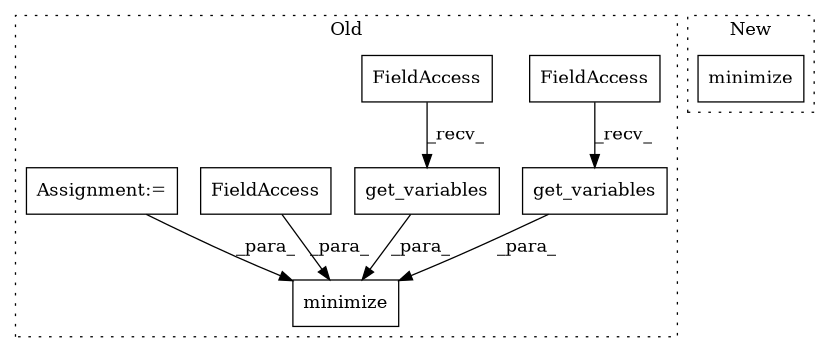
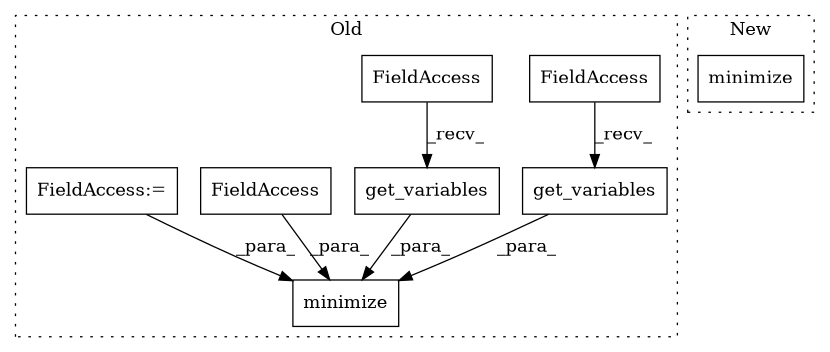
  digraph {
    node [a=32 l=15 shape=box]
    n1 [label=get_variables s=5562]
    n2 [a=22 l=19 label=FieldAccess s=5542]
    n3 [l="9,1" label=minimize s="5518,5676"]
    n4 [label=get_variables s=5626]
    n5 [a=22 l=12 label=FieldAccess s=5613]
    n6 [a=22 l=13 label=FieldAccess s=5527]
-   n7 [a=7 l=1 label="Assignment:=" s=5321]
+   n7 [a=7 l=1 label="FieldAccess:=" s=5321]
    n8 [l="9,1" label=minimize s="6806,6824"]
    subgraph cluster_1 {
      label=Old
      style=dotted
      n1
      n2
      n3
      n4
      n5
      n6
      n7
    }
    subgraph cluster_2 {
      label=New
      style=dotted
      n8
    }
    n1 -> n3 [label=_para_]
    n2 -> n1 [label=_recv_]
    n4 -> n3 [label=_para_]
    n5 -> n4 [label=_recv_]
    n6 -> n3 [label=_para_]
    n7 -> n3 [label=_para_]
  }
